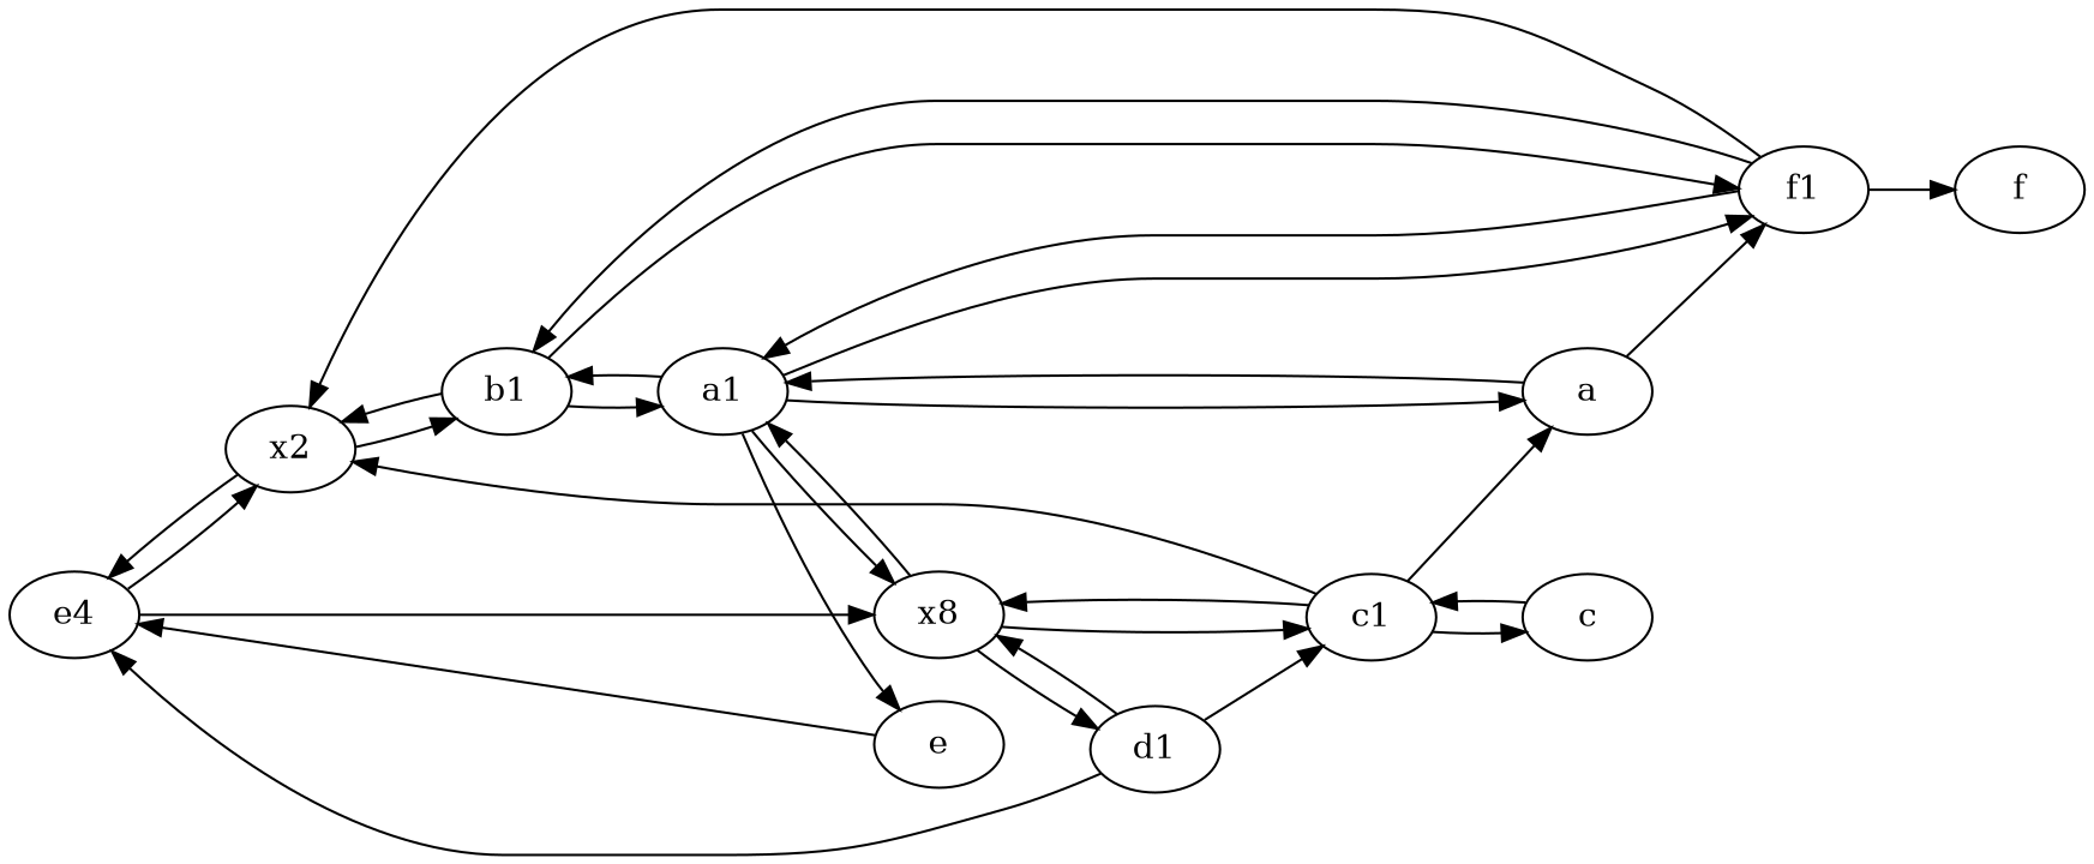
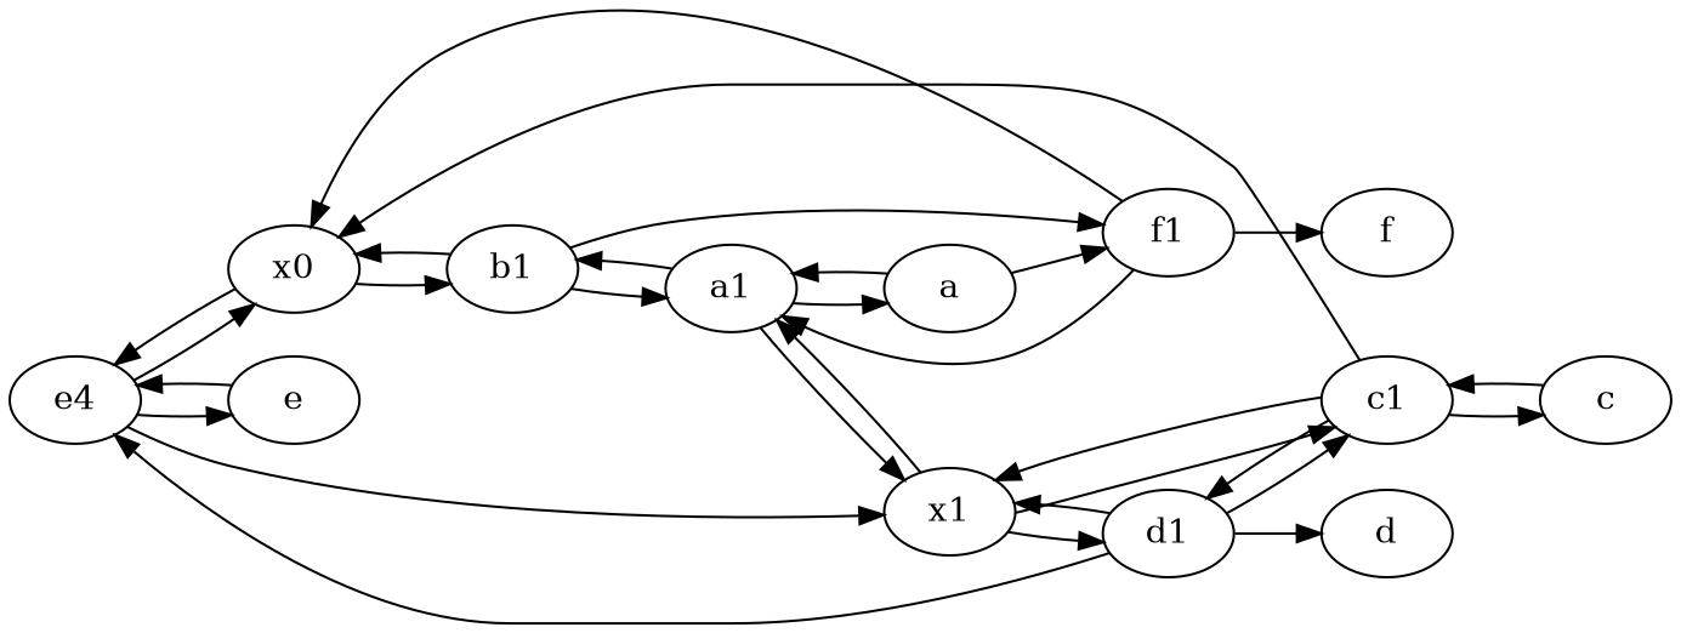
  digraph {
    rankdir=LR
    n1 [label=e4]
-   x0 [label=x2]
+   x0
    e
-   x1 [label=x8]
+   x1
    b1
    f1
    a1
    c
    c1
    d1
+   d
    f
    a
    n1 -> x0
-   a1 -> e
+   n1 -> e
    n1 -> x1
    x0 -> n1
    x0 -> b1
    e -> n1
    x1 -> a1
    x1 -> c1
    x1 -> d1
    b1 -> x0
    b1 -> f1
    b1 -> a1
    f1 -> x0
-   f1 -> b1
    f1 -> a1
    f1 -> f
    a1 -> x1
    a1 -> b1
-   a1 -> f1
    a1 -> a
    c -> c1
    c1 -> x0
    c1 -> x1
    c1 -> c
-   c1 -> a
+   c1 -> d1
    d1 -> n1
    d1 -> x1
    d1 -> c1
+   d1 -> d
    a -> f1
    a -> a1
  }
